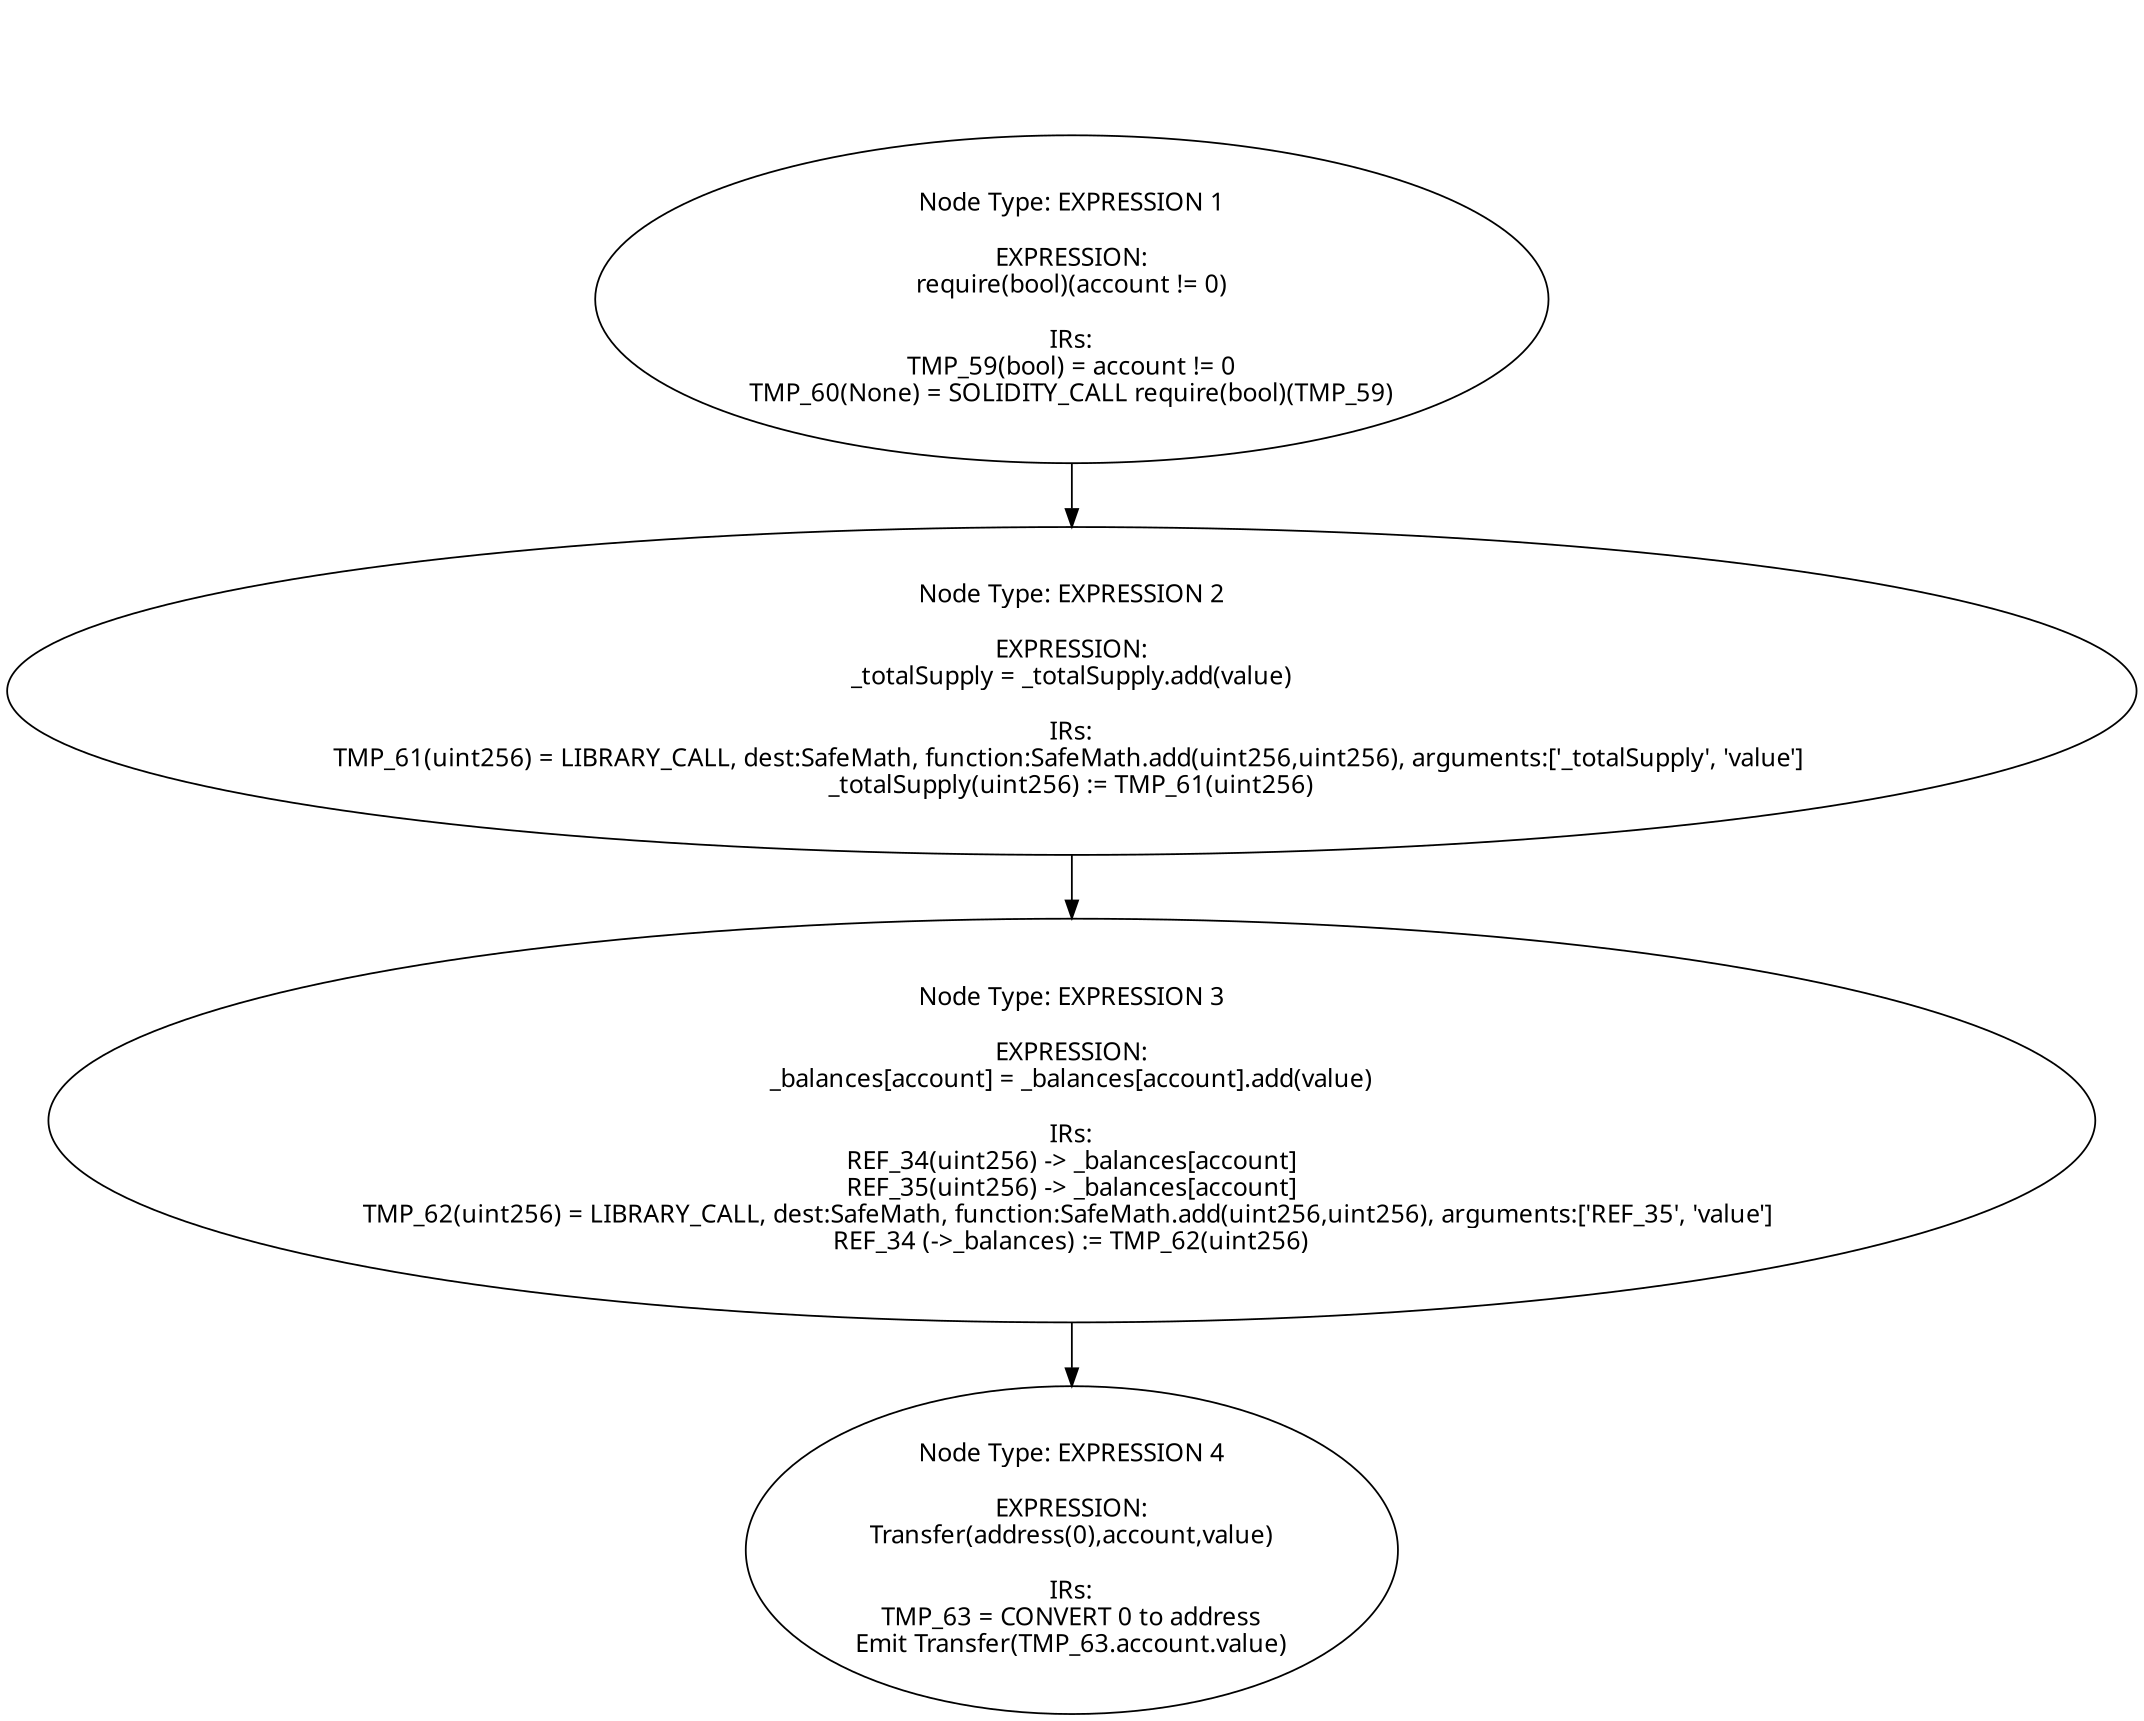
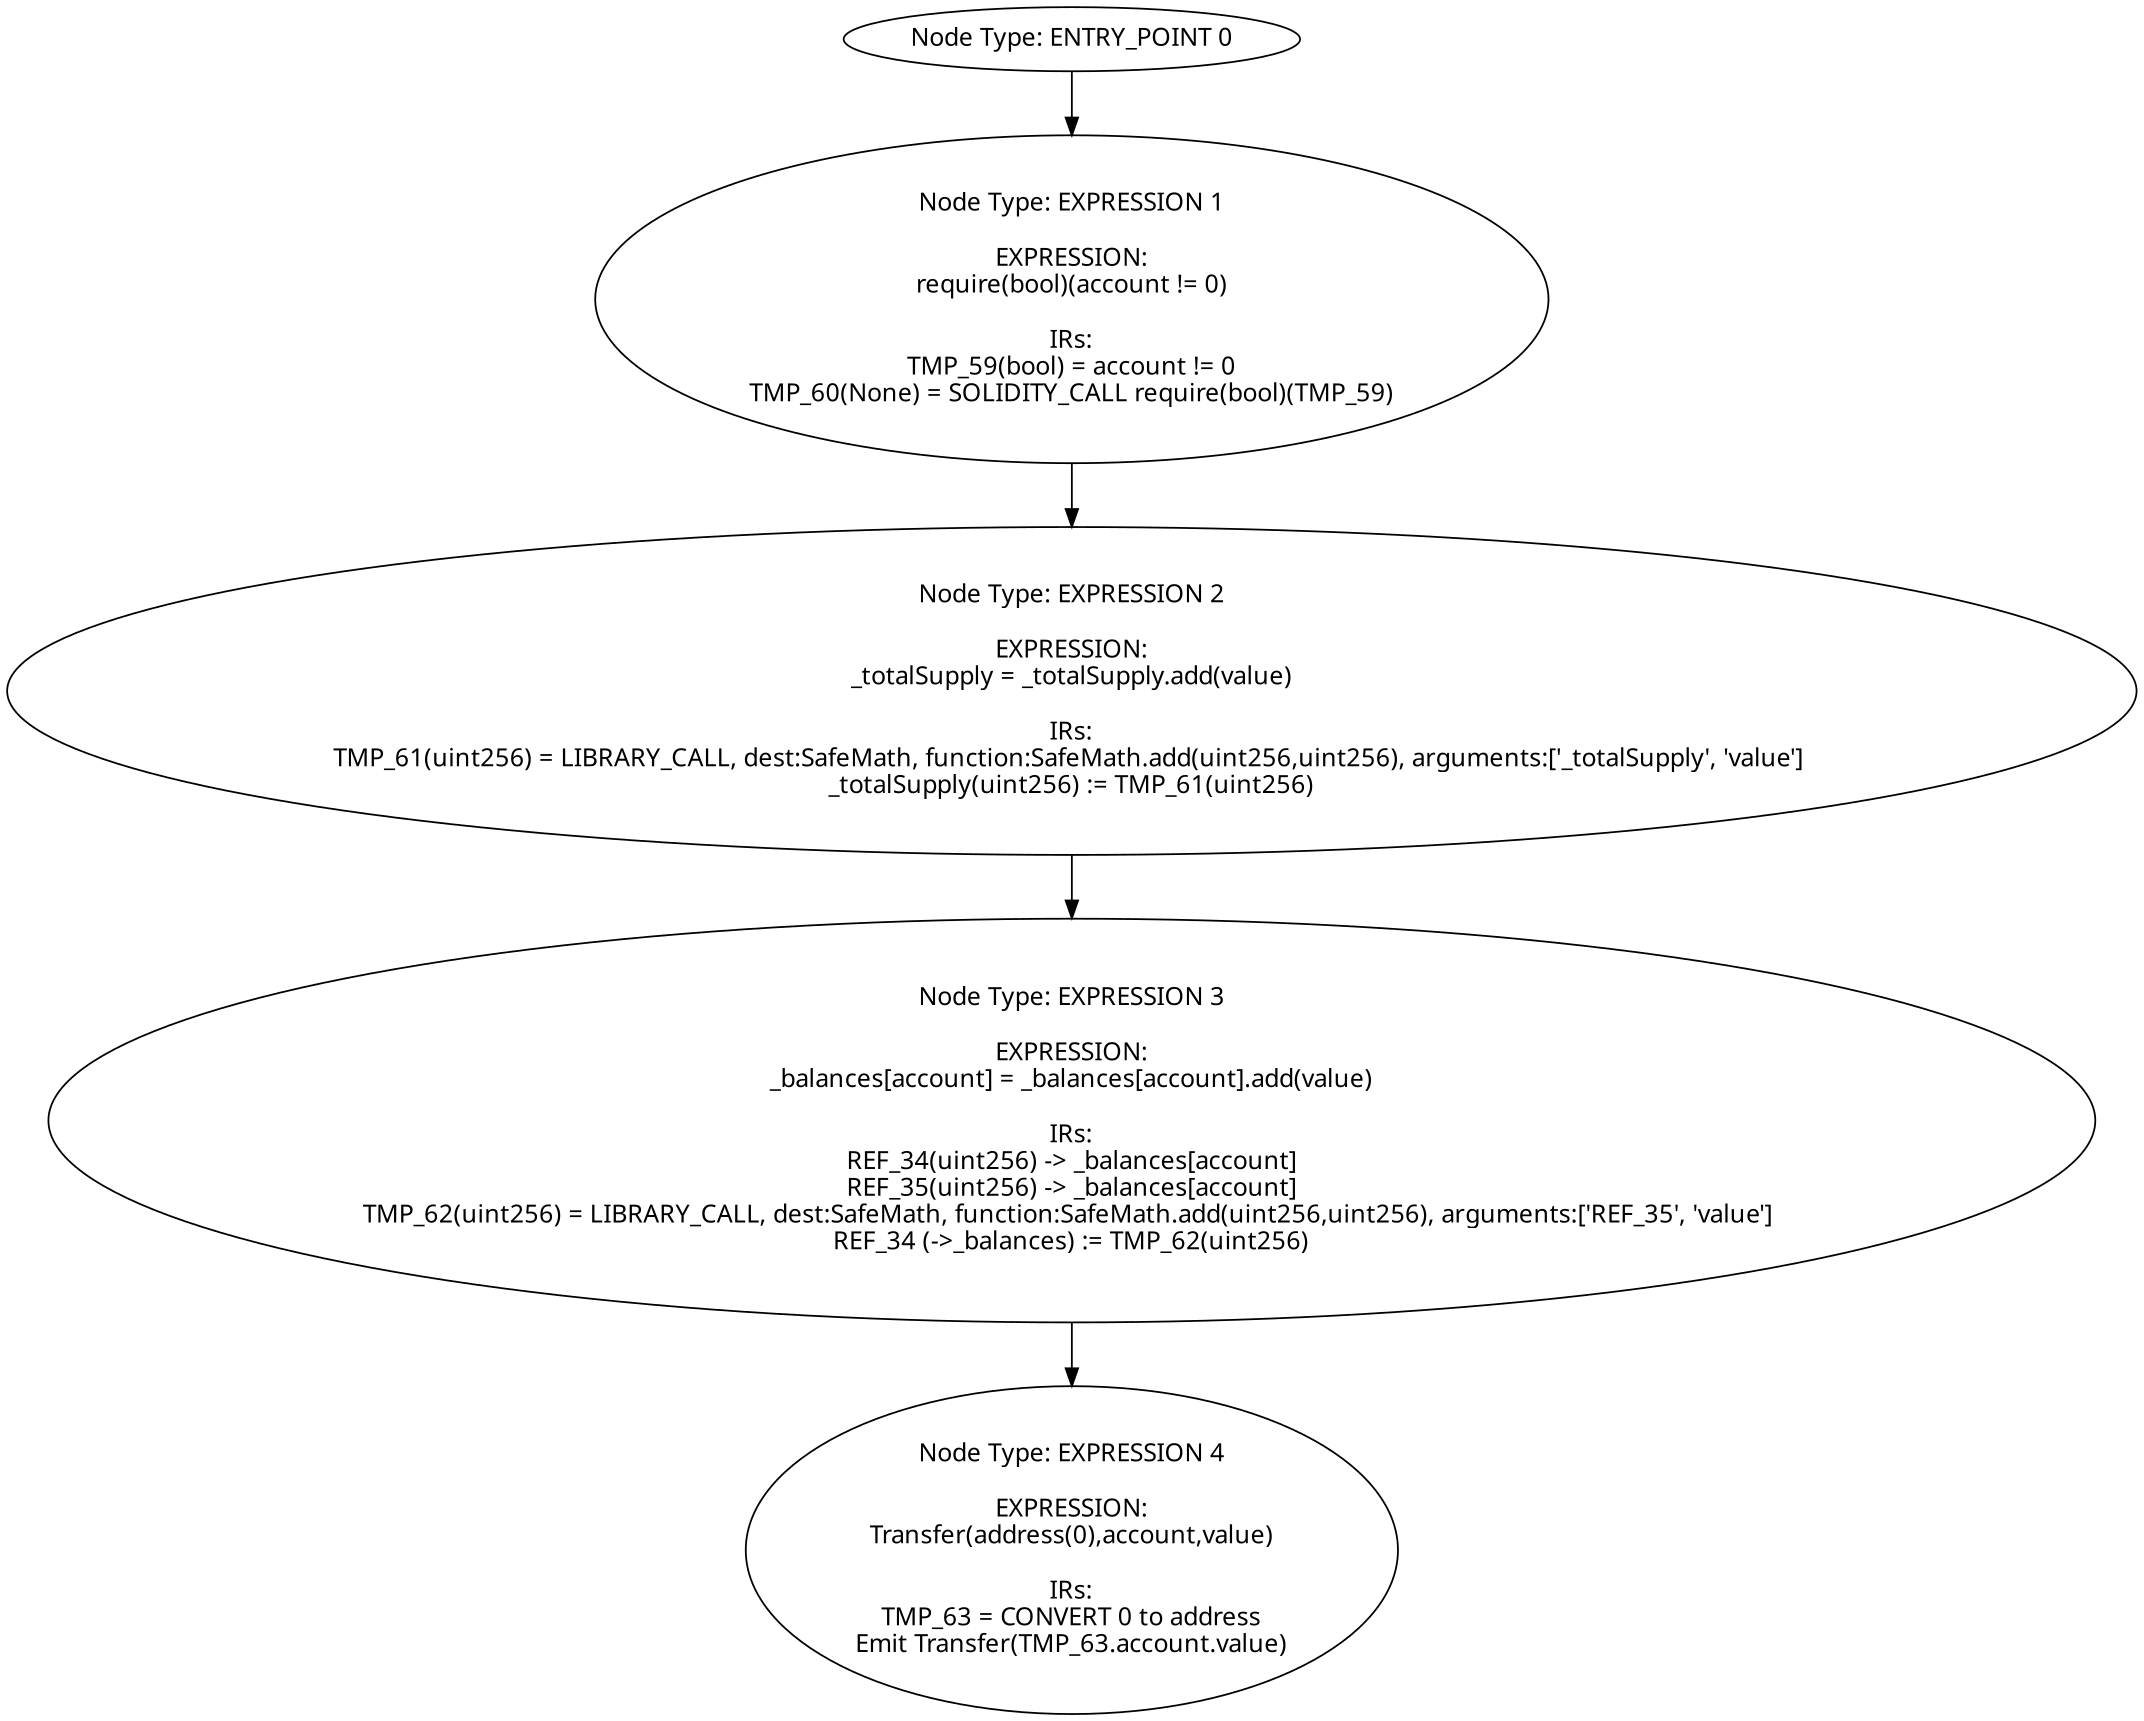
  digraph {
    fontname="Noto Sans"
    node [fontname="Noto Sans"]
    edge [fontname="Noto Sans"]
+   n1 [label="Node Type: ENTRY_POINT 0\n"]
    n2 [label="Node Type: EXPRESSION 1\n\nEXPRESSION:\nrequire(bool)(account != 0)\n\nIRs:\nTMP_59(bool) = account != 0\nTMP_60(None) = SOLIDITY_CALL require(bool)(TMP_59)"]
    n3 [label="Node Type: EXPRESSION 2\n\nEXPRESSION:\n_totalSupply = _totalSupply.add(value)\n\nIRs:\nTMP_61(uint256) = LIBRARY_CALL, dest:SafeMath, function:SafeMath.add(uint256,uint256), arguments:['_totalSupply', 'value'] \n_totalSupply(uint256) := TMP_61(uint256)"]
    n4 [label="Node Type: EXPRESSION 3\n\nEXPRESSION:\n_balances[account] = _balances[account].add(value)\n\nIRs:\nREF_34(uint256) -> _balances[account]\nREF_35(uint256) -> _balances[account]\nTMP_62(uint256) = LIBRARY_CALL, dest:SafeMath, function:SafeMath.add(uint256,uint256), arguments:['REF_35', 'value'] \nREF_34 (->_balances) := TMP_62(uint256)"]
    n5 [label="Node Type: EXPRESSION 4\n\nEXPRESSION:\nTransfer(address(0),account,value)\n\nIRs:\nTMP_63 = CONVERT 0 to address\nEmit Transfer(TMP_63.account.value)"]
+   n1 -> n2
    n2 -> n3
    n3 -> n4
    n4 -> n5
  }
